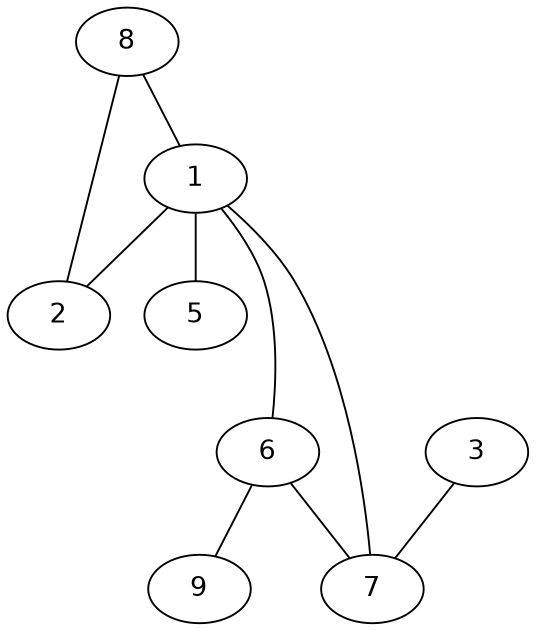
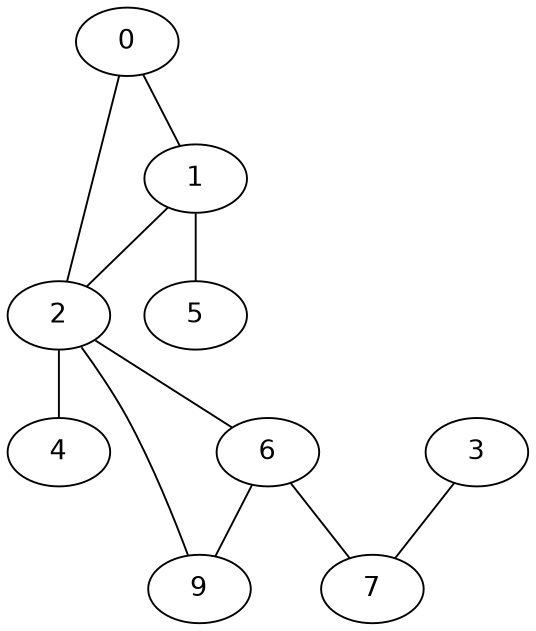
  graph {
    fontname="DejaVu Sans"
    node [fontname="DejaVu Sans"]
    edge [fontname="DejaVu Sans"]
-   0 [label=8]
+   0
    1
    2
    5
    6
    7
+   4
    9
    3
    0 -- 1
    0 -- 2
    1 -- 2
    1 -- 5
-   1 -- 6
-   1 -- 7
+   2 -- 6
+   2 -- 4
+   2 -- 9
    6 -- 7
    6 -- 9
    3 -- 7
  }
